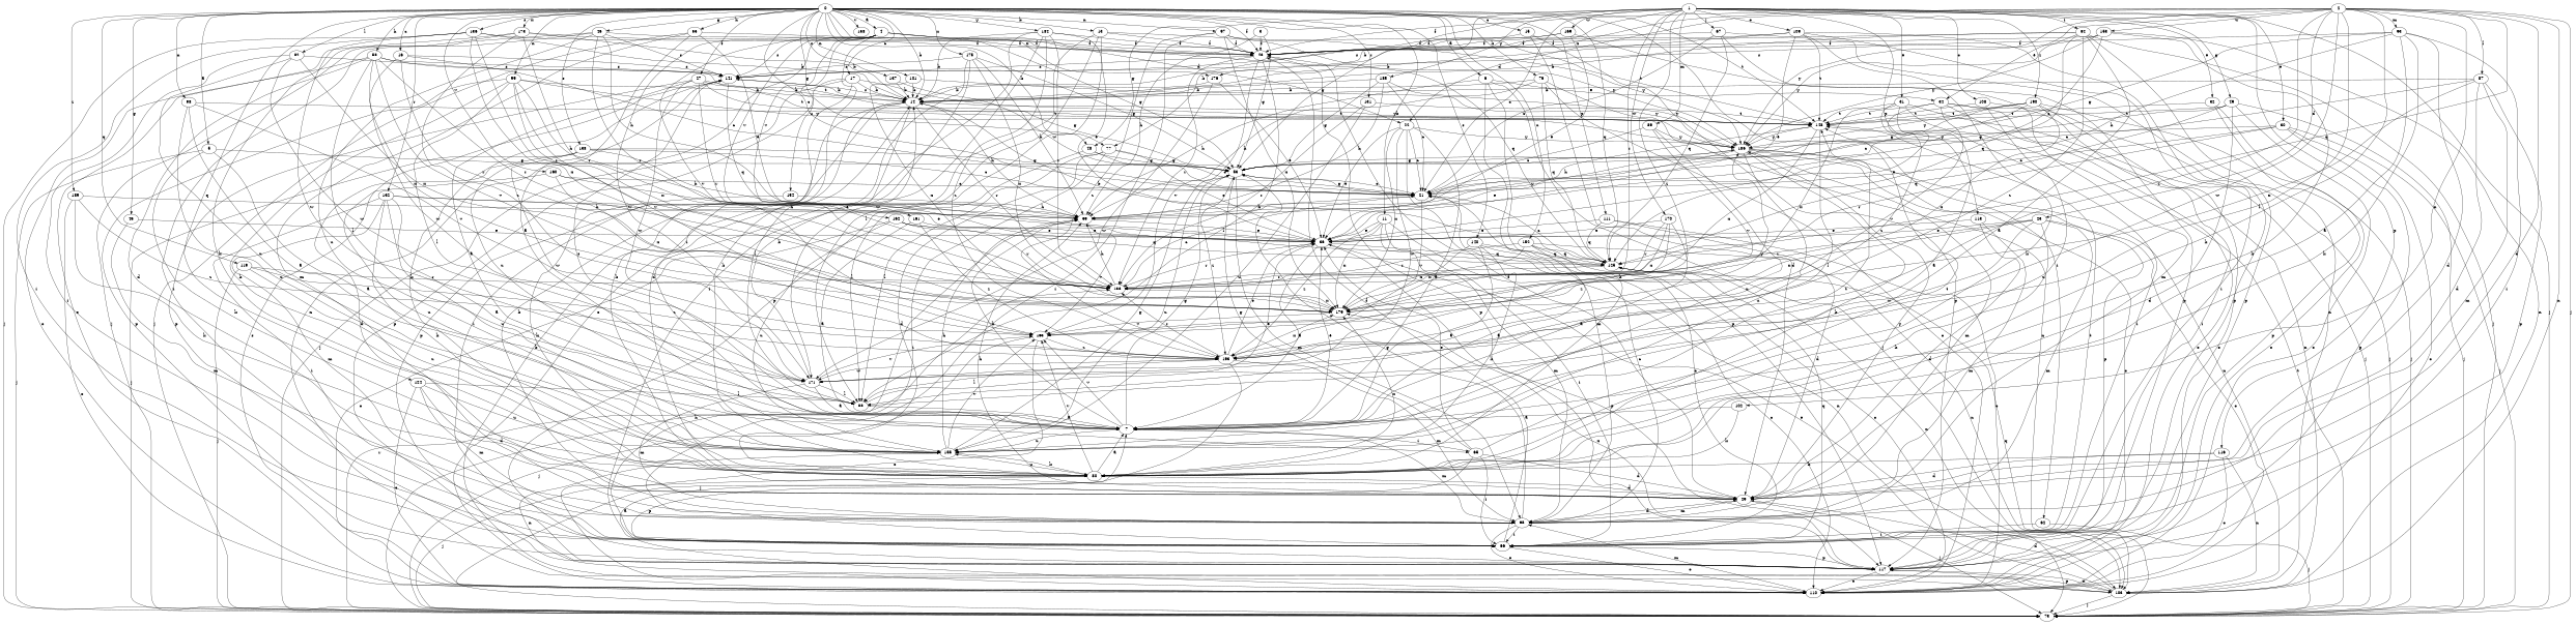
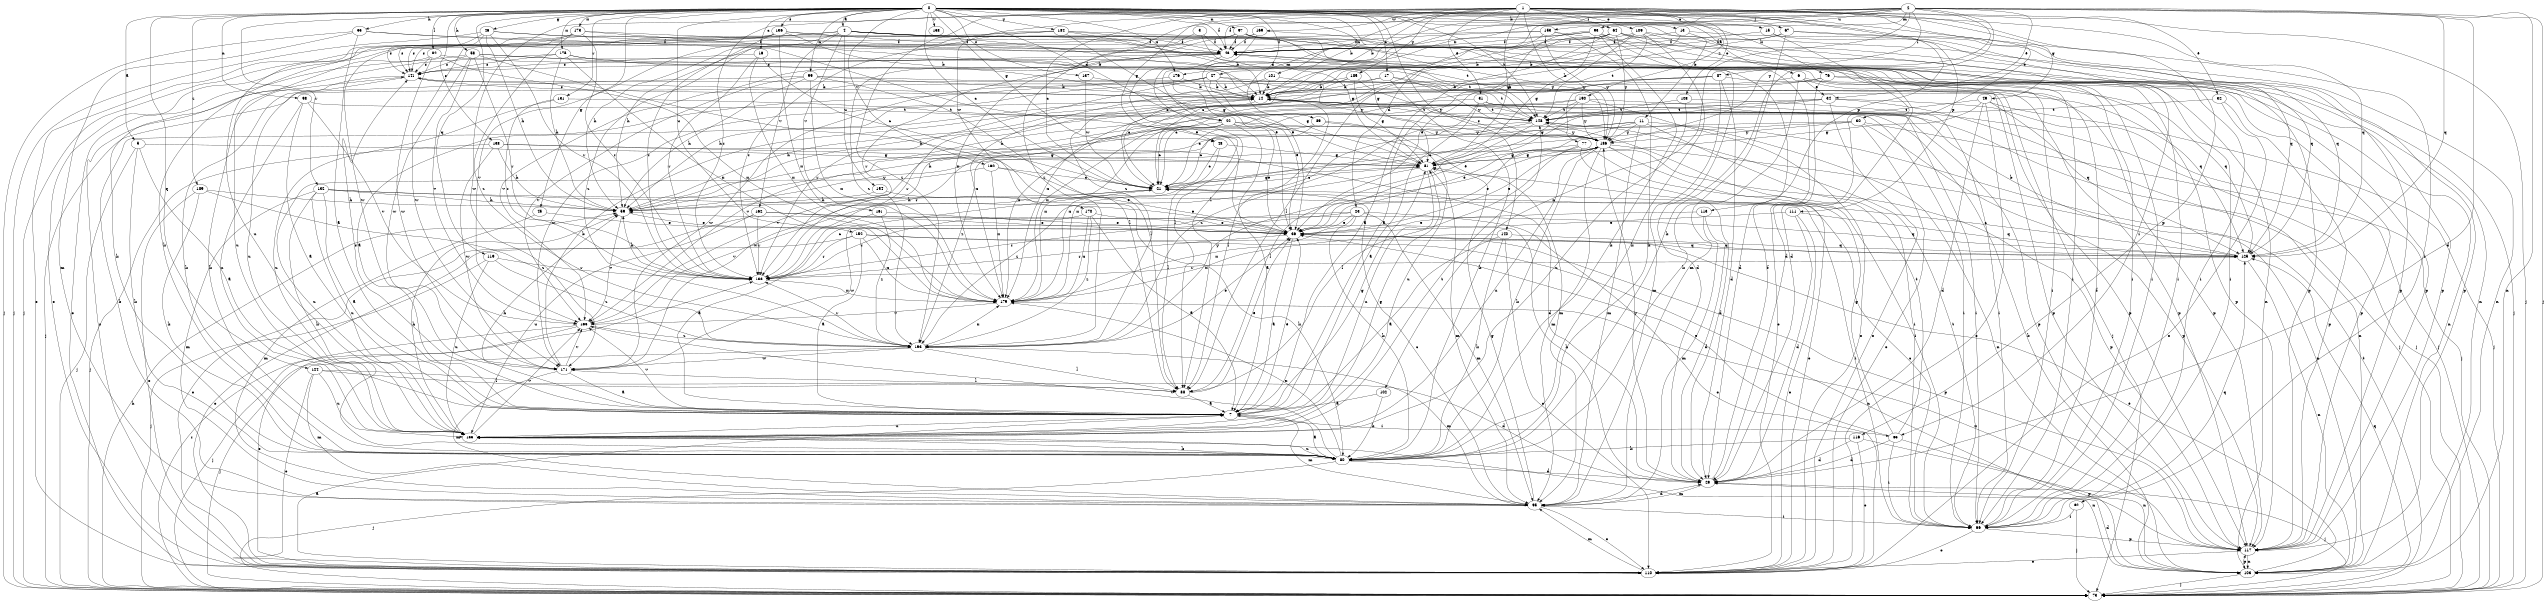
  strict digraph {
    0
    4
    5
    6
    11
    13
    14
    15
    16
    17
    21
    22
    n13 [label=27]
    43
    45
    46
    48
    55
    58
    62
    76
    77
    82
    97
    98
    99
    101
    111
    119
    124
    125
    131
    132
    136
    137
    138
    140
    148
    152
    158
    160
    173
    175
    176
    184
    189
-   51 [label=53]
+   51
    103
    171
    186
    65
    141
    154
    161
    162
    163
    73
    80
    7
    34
    59
    117
    193
    36
    95
    66
    179
    88
    133
    29
    155
    110
    1
    30
    31
    32
    49
    64
    67
    89
    108
    109
    113
    116
    169
    170
    185
    190
    2
    23
    87
    93
    102
    153
    3
    0 -> 4 [label=a]
    0 -> 5 [label=a]
    0 -> 6 [label=a]
    0 -> 11 [label=b]
    0 -> 13 [label=b]
    0 -> 14 [label=b]
    0 -> 15 [label=c]
    0 -> 16 [label=c]
    0 -> 17 [label=c]
    0 -> 21 [label=c]
    0 -> 22 [label=d]
    0 -> n13 [label=f]
    0 -> 43 [label=f]
    0 -> 45 [label=g]
    0 -> 46 [label=g]
    0 -> 48 [label=g]
    0 -> 55 [label=h]
    0 -> 58 [label=h]
    0 -> 62 [label=i]
    0 -> 76 [label=k]
-   0 -> 77 [label=k]
    0 -> 82 [label=l]
    0 -> 97 [label=n]
    0 -> 98 [label=n]
    0 -> 99 [label=n]
    0 -> 101 [label=n]
    0 -> 111 [label=p]
    0 -> 119 [label=q]
    0 -> 124 [label=q]
    0 -> 125 [label=q]
    0 -> 131 [label=r]
    0 -> 132 [label=r]
    0 -> 136 [label=s]
    0 -> 137 [label=s]
    0 -> 138 [label=s]
    0 -> 140 [label=s]
    0 -> 148 [label=t]
    0 -> 152 [label=u]
    0 -> 158 [label=v]
    0 -> 160 [label=v]
    0 -> 173 [label=x]
    0 -> 175 [label=x]
    0 -> 176 [label=x]
    0 -> 184 [label=y]
    0 -> 189 [label=z]
    4 -> 43 [label=f]
    4 -> 51 [label=g]
    4 -> 103 [label=n]
    4 -> 171 [label=w]
    4 -> 186 [label=y]
    4 -> 65 [label=i]
    4 -> 141 [label=s]
    4 -> 154 [label=u]
    4 -> 161 [label=v]
    4 -> 162 [label=v]
    4 -> 163 [label=v]
    5 -> 51 [label=g]
    5 -> 73 [label=j]
    5 -> 80 [label=k]
    5 -> 7 [label=a]
    6 -> 73 [label=j]
    6 -> 80 [label=k]
    6 -> 34 [label=e]
    6 -> 59 [label=h]
    6 -> 117 [label=p]
    11 -> 103 [label=n]
-   99 -> 186 [label=y]
+   11 -> 186 [label=y]
    11 -> 193 [label=z]
    11 -> 36 [label=e]
    11 -> 95 [label=m]
    11 -> 66 [label=i]
    11 -> 179 [label=x]
    13 -> 43 [label=f]
    13 -> 125 [label=q]
-   13 -> 171 [label=w]
    13 -> 117 [label=p]
    13 -> 88 [label=l]
    14 -> 148 [label=t]
    14 -> 141 [label=s]
    14 -> 59 [label=h]
    14 -> 117 [label=p]
    14 -> 66 [label=i]
    14 -> 88 [label=l]
    14 -> 133 [label=r]
    15 -> 43 [label=f]
    15 -> 117 [label=p]
    15 -> 29 [label=d]
    16 -> 21 [label=c]
    16 -> 141 [label=s]
    16 -> 179 [label=x]
    16 -> 133 [label=r]
    17 -> 14 [label=b]
    17 -> 186 [label=y]
    17 -> 73 [label=j]
    17 -> 80 [label=k]
    17 -> 117 [label=p]
    21 -> 51 [label=g]
    21 -> 163 [label=v]
    21 -> 59 [label=h]
    22 -> 21 [label=c]
    22 -> 171 [label=w]
    22 -> 186 [label=y]
    22 -> 7 [label=a]
    22 -> 36 [label=e]
    22 -> 95 [label=m]
    22 -> 179 [label=x]
    n13 -> 14 [label=b]
    n13 -> 148 [label=t]
    n13 -> 51 [label=g]
    n13 -> 171 [label=w]
    n13 -> 7 [label=a]
    n13 -> 117 [label=p]
    n13 -> 133 [label=r]
    43 -> 141 [label=s]
    43 -> 163 [label=v]
    43 -> 117 [label=p]
    43 -> 88 [label=l]
    43 -> 133 [label=r]
    45 -> 36 [label=e]
    45 -> 95 [label=m]
    46 -> 43 [label=f]
    46 -> 141 [label=s]
    46 -> 73 [label=j]
    46 -> 59 [label=h]
    46 -> 66 [label=i]
    46 -> 133 [label=r]
    46 -> 155 [label=u]
    48 -> 21 [label=c]
    48 -> 51 [label=g]
    48 -> 88 [label=l]
    55 -> 43 [label=f]
    55 -> 73 [label=j]
    55 -> 7 [label=a]
    55 -> 36 [label=e]
    55 -> 95 [label=m]
    58 -> 148 [label=t]
    58 -> 171 [label=w]
    58 -> 141 [label=s]
    58 -> 163 [label=v]
    58 -> 88 [label=l]
    58 -> 133 [label=r]
    58 -> 29 [label=d]
    58 -> 110 [label=o]
    62 -> 73 [label=j]
    62 -> 66 [label=i]
    76 -> 14 [label=b]
    76 -> 125 [label=q]
    76 -> 103 [label=n]
    76 -> 59 [label=h]
    76 -> 110 [label=o]
    77 -> 51 [label=g]
    77 -> 36 [label=e]
    77 -> 66 [label=i]
    77 -> 88 [label=l]
    77 -> 29 [label=d]
    82 -> 171 [label=w]
    82 -> 141 [label=s]
    82 -> 66 [label=i]
    82 -> 179 [label=x]
    82 -> 155 [label=u]
    97 -> 43 [label=f]
    97 -> 148 [label=t]
    97 -> 186 [label=y]
    97 -> 193 [label=z]
    97 -> 66 [label=i]
    97 -> 179 [label=x]
    98 -> 148 [label=t]
    98 -> 163 [label=v]
    98 -> 7 [label=a]
    98 -> 155 [label=u]
    99 -> 14 [label=b]
    99 -> 163 [label=v]
    99 -> 80 [label=k]
    99 -> 59 [label=h]
    99 -> 117 [label=p]
    99 -> 179 [label=x]
    99 -> 88 [label=l]
    101 -> 14 [label=b]
    101 -> 186 [label=y]
    101 -> 179 [label=x]
    111 -> 125 [label=q]
    111 -> 36 [label=e]
    111 -> 29 [label=d]
    111 -> 110 [label=o]
    119 -> 73 [label=j]
    119 -> 193 [label=z]
    119 -> 133 [label=r]
    119 -> 155 [label=u]
    124 -> 95 [label=m]
    124 -> 88 [label=l]
    124 -> 29 [label=d]
    124 -> 155 [label=u]
    124 -> 110 [label=o]
    125 -> 14 [label=b]
    125 -> 21 [label=c]
    125 -> 103 [label=n]
    125 -> 133 [label=r]
    131 -> 148 [label=t]
    131 -> 133 [label=r]
    131 -> 155 [label=u]
    132 -> 80 [label=k]
    132 -> 7 [label=a]
    132 -> 59 [label=h]
    132 -> 36 [label=e]
    132 -> 95 [label=m]
    132 -> 66 [label=i]
    132 -> 155 [label=u]
    136 -> 14 [label=b]
    136 -> 43 [label=f]
    136 -> 171 [label=w]
    136 -> 73 [label=j]
    136 -> 66 [label=i]
    136 -> 179 [label=x]
    136 -> 133 [label=r]
    137 -> 14 [label=b]
    137 -> 21 [label=w]
-   138 -> 21 [label=c]
    138 -> 51 [label=g]
    138 -> 171 [label=w]
    138 -> 73 [label=j]
    138 -> 59 [label=h]
    138 -> 29 [label=d]
    140 -> 125 [label=q]
    140 -> 80 [label=k]
    140 -> 7 [label=a]
    140 -> 179 [label=x]
    140 -> 110 [label=o]
    148 -> 186 [label=y]
    148 -> 59 [label=h]
    148 -> 179 [label=x]
    148 -> 88 [label=l]
    152 -> 125 [label=q]
    152 -> 103 [label=n]
    152 -> 7 [label=a]
    152 -> 179 [label=x]
    152 -> 133 [label=r]
    152 -> 110 [label=o]
    160 -> 21 [label=c]
    160 -> 36 [label=e]
    160 -> 179 [label=x]
    160 -> 155 [label=u]
    173 -> 14 [label=b]
    173 -> 43 [label=f]
    173 -> 80 [label=k]
    173 -> 193 [label=z]
    173 -> 133 [label=r]
    173 -> 110 [label=o]
    175 -> 51 [label=g]
    175 -> 141 [label=s]
    175 -> 80 [label=k]
    175 -> 59 [label=h]
    175 -> 179 [label=x]
    175 -> 29 [label=d]
    176 -> 14 [label=b]
    176 -> 171 [label=w]
    176 -> 36 [label=e]
    184 -> 14 [label=b]
    184 -> 43 [label=f]
    184 -> 193 [label=z]
    184 -> 36 [label=e]
    184 -> 66 [label=i]
    184 -> 133 [label=r]
    184 -> 110 [label=o]
    189 -> 80 [label=k]
    189 -> 59 [label=h]
    189 -> 193 [label=z]
    189 -> 110 [label=o]
    51 -> 21 [label=c]
    51 -> 193 [label=z]
    51 -> 95 [label=m]
    51 -> 155 [label=u]
    103 -> 14 [label=b]
    103 -> 73 [label=j]
    103 -> 117 [label=p]
    103 -> 36 [label=e]
    103 -> 29 [label=d]
    171 -> 14 [label=b]
    171 -> 163 [label=v]
    171 -> 7 [label=a]
    171 -> 95 [label=m]
    171 -> 88 [label=l]
    186 -> 51 [label=g]
    186 -> 103 [label=n]
    186 -> 80 [label=k]
    186 -> 117 [label=p]
    186 -> 36 [label=e]
    186 -> 95 [label=m]
    186 -> 155 [label=u]
    186 -> 110 [label=o]
    65 -> 148 [label=t]
    65 -> 51 [label=g]
    65 -> 117 [label=p]
    65 -> 36 [label=e]
    65 -> 66 [label=i]
    65 -> 29 [label=d]
    141 -> 14 [label=b]
    141 -> 125 [label=q]
    141 -> 80 [label=k]
    141 -> 155 [label=u]
    154 -> 80 [label=k]
    154 -> 59 [label=h]
    161 -> 7 [label=a]
    161 -> 193 [label=z]
    161 -> 36 [label=e]
    162 -> 125 [label=q]
    162 -> 36 [label=e]
    162 -> 133 [label=r]
    162 -> 155 [label=u]
    162 -> 110 [label=o]
    163 -> 73 [label=j]
    163 -> 193 [label=z]
    163 -> 110 [label=o]
    73 -> 125 [label=q]
    73 -> 148 [label=t]
    73 -> 59 [label=h]
    73 -> 133 [label=r]
    80 -> 163 [label=v]
    80 -> 73 [label=j]
    80 -> 7 [label=a]
    80 -> 179 [label=x]
    80 -> 29 [label=d]
    80 -> 155 [label=u]
    7 -> 51 [label=g]
    7 -> 65 [label=i]
    7 -> 141 [label=s]
    7 -> 163 [label=v]
    7 -> 59 [label=h]
    7 -> 36 [label=e]
    7 -> 95 [label=m]
    7 -> 155 [label=u]
    34 -> 148 [label=t]
    34 -> 103 [label=n]
    34 -> 163 [label=v]
    34 -> 73 [label=j]
    34 -> 36 [label=e]
    34 -> 110 [label=o]
    59 -> 186 [label=y]
    59 -> 163 [label=v]
    59 -> 36 [label=e]
    117 -> 103 [label=n]
    117 -> 179 [label=x]
    117 -> 110 [label=o]
    193 -> 171 [label=w]
    193 -> 186 [label=y]
    193 -> 73 [label=j]
    193 -> 36 [label=e]
    193 -> 95 [label=m]
    193 -> 179 [label=x]
    193 -> 88 [label=l]
    193 -> 133 [label=r]
    36 -> 125 [label=q]
    36 -> 7 [label=a]
    36 -> 117 [label=p]
    36 -> 133 [label=r]
    95 -> 14 [label=b]
    95 -> 21 [label=c]
    95 -> 51 [label=g]
    95 -> 66 [label=i]
    95 -> 29 [label=d]
    95 -> 110 [label=o]
    66 -> 21 [label=c]
    66 -> 43 [label=f]
    66 -> 125 [label=q]
    66 -> 148 [label=t]
    66 -> 117 [label=p]
    66 -> 110 [label=o]
    179 -> 163 [label=v]
    88 -> 7 [label=a]
    88 -> 36 [label=e]
    133 -> 21 [label=c]
    133 -> 59 [label=h]
    133 -> 179 [label=x]
    29 -> 43 [label=f]
    29 -> 186 [label=y]
    29 -> 73 [label=j]
    29 -> 59 [label=h]
    29 -> 95 [label=m]
    155 -> 148 [label=t]
    155 -> 51 [label=g]
    155 -> 103 [label=n]
    155 -> 163 [label=v]
    155 -> 80 [label=k]
    155 -> 59 [label=h]
    110 -> 141 [label=s]
    110 -> 7 [label=a]
    110 -> 95 [label=m]
    1 -> 14 [label=b]
    1 -> 21 [label=c]
    1 -> 48 [label=g]
    1 -> 77 [label=k]
    1 -> 51 [label=g]
    1 -> 73 [label=j]
    1 -> 193 [label=z]
    1 -> 133 [label=r]
    1 -> 30 [label=e]
    1 -> 31 [label=e]
    1 -> 32 [label=e]
    1 -> 49 [label=g]
    1 -> 64 [label=i]
    1 -> 67 [label=j]
    1 -> 89 [label=m]
    1 -> 108 [label=o]
    1 -> 109 [label=o]
    1 -> 113 [label=p]
    1 -> 116 [label=p]
    1 -> 169 [label=w]
    1 -> 170 [label=w]
    1 -> 185 [label=y]
    1 -> 190 [label=z]
    30 -> 21 [label=c]
    30 -> 186 [label=y]
    30 -> 73 [label=j]
    30 -> 117 [label=p]
    30 -> 133 [label=r]
    30 -> 110 [label=o]
    31 -> 148 [label=t]
    31 -> 73 [label=j]
    31 -> 7 [label=a]
    31 -> 193 [label=z]
    31 -> 66 [label=i]
    31 -> 179 [label=x]
    32 -> 148 [label=t]
    32 -> 117 [label=p]
    32 -> 110 [label=o]
    49 -> 125 [label=q]
    49 -> 148 [label=t]
    49 -> 51 [label=g]
    49 -> 73 [label=j]
    49 -> 29 [label=d]
    49 -> 110 [label=o]
    64 -> 14 [label=b]
    64 -> 43 [label=f]
    64 -> 125 [label=q]
    64 -> 186 [label=y]
    64 -> 73 [label=j]
    64 -> 7 [label=a]
    64 -> 117 [label=p]
    64 -> 193 [label=z]
    67 -> 21 [label=c]
    67 -> 43 [label=f]
    67 -> 125 [label=q]
    67 -> 103 [label=n]
    67 -> 95 [label=m]
    89 -> 21 [label=c]
    89 -> 186 [label=y]
    89 -> 163 [label=v]
    89 -> 155 [label=u]
    108 -> 148 [label=t]
    108 -> 66 [label=i]
    108 -> 155 [label=u]
    109 -> 14 [label=b]
    109 -> 43 [label=f]
    109 -> 148 [label=t]
    109 -> 80 [label=k]
    109 -> 117 [label=p]
    109 -> 36 [label=e]
    109 -> 66 [label=i]
    113 -> 36 [label=e]
    113 -> 95 [label=m]
    113 -> 29 [label=d]
    116 -> 103 [label=n]
    116 -> 80 [label=k]
    116 -> 29 [label=d]
    116 -> 110 [label=o]
    169 -> 43 [label=f]
    169 -> 141 [label=s]
    169 -> 117 [label=p]
    169 -> 36 [label=e]
    170 -> 7 [label=a]
    170 -> 193 [label=z]
    170 -> 36 [label=e]
    170 -> 179 [label=x]
    170 -> 133 [label=r]
    185 -> 14 [label=b]
    185 -> 21 [label=c]
    185 -> 51 [label=g]
    185 -> 186 [label=y]
    185 -> 59 [label=h]
    190 -> 21 [label=c]
    190 -> 148 [label=t]
    190 -> 51 [label=g]
    190 -> 186 [label=y]
    190 -> 73 [label=j]
    190 -> 179 [label=x]
    190 -> 110 [label=o]
    2 -> 22 [label=d]
    2 -> 43 [label=f]
    2 -> 125 [label=q]
    2 -> 176 [label=x]
    2 -> 103 [label=n]
    2 -> 171 [label=w]
    2 -> 186 [label=y]
    2 -> 73 [label=j]
    2 -> 80 [label=k]
    2 -> 34 [label=e]
    2 -> 193 [label=z]
    2 -> 88 [label=l]
    2 -> 29 [label=d]
    2 -> 23 [label=d]
    2 -> 87 [label=l]
    2 -> 93 [label=m]
    2 -> 102 [label=n]
    2 -> 153 [label=u]
    23 -> 171 [label=w]
    23 -> 80 [label=k]
    23 -> 36 [label=e]
    23 -> 95 [label=m]
    23 -> 179 [label=x]
    23 -> 133 [label=r]
    23 -> 110 [label=o]
    87 -> 14 [label=b]
    87 -> 21 [label=c]
    87 -> 117 [label=p]
    87 -> 95 [label=m]
    87 -> 179 [label=x]
    87 -> 29 [label=d]
    93 -> 43 [label=f]
    93 -> 51 [label=g]
    93 -> 80 [label=k]
    93 -> 7 [label=a]
    93 -> 59 [label=h]
    93 -> 66 [label=i]
    93 -> 29 [label=d]
    102 -> 80 [label=k]
    102 -> 7 [label=a]
    153 -> 21 [label=c]
    153 -> 43 [label=f]
    153 -> 103 [label=n]
    153 -> 186 [label=y]
    153 -> 141 [label=s]
    153 -> 80 [label=k]
    3 -> 43 [label=f]
    3 -> 51 [label=g]
    3 -> 59 [label=h]
  }
